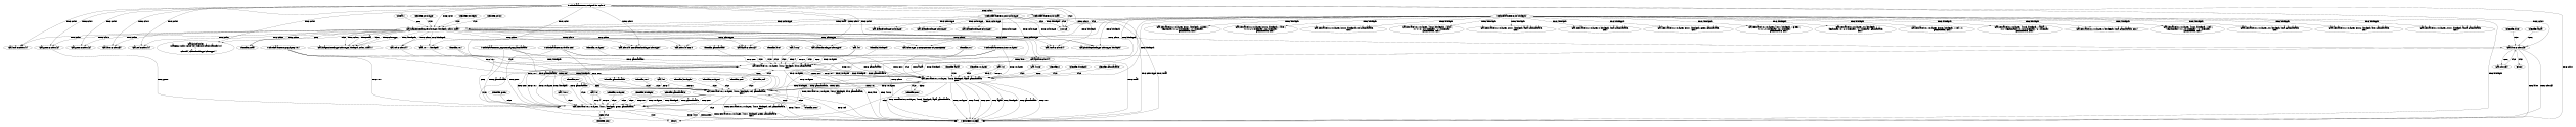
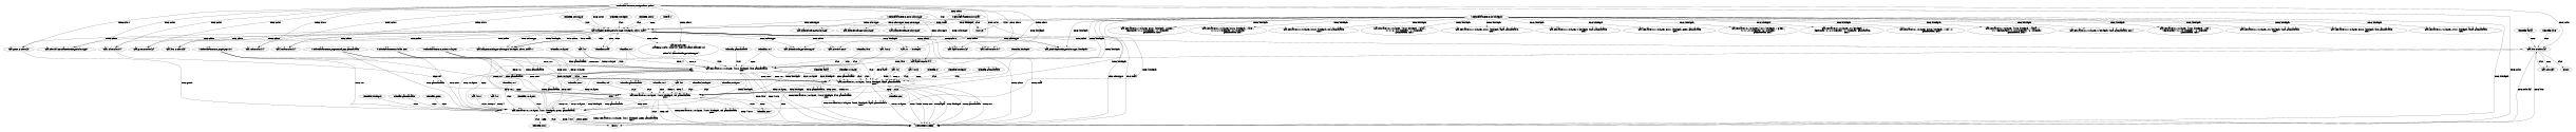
  digraph {
    n1 [label="(Call,blue = colors[3])"]
    n2 [label="(Call,set_value(row, rowbytes, 4*x+2, bit_depth, blue, gamma_table,\n                     conv))"]
    n3 [label="(MethodReturn,RET)"]
    n4 [label="(Call,colors[3])"]
    n5 [label="(Block,)"]
    n6 [label="(Call,set_value(row, rowbytes, 4*x+3, bit_depth, alpha, gamma_table,\n                     conv))"]
    n7 [label="(Identifier,conv)"]
    n8 [label="(Block,)"]
    n9 [label="(Call,image_size_of_type(color_type, bit_depth, colors, small))"]
    n10 [label="(Call,green = colors[2])"]
    n11 [label="(Identifier,small)"]
    n12 [label="(Call,fprintf(stderr,\n \"makepng: --color: count(%u) does not match channels(%u)\n\",\n\n          colors[0], channels_of_type(color_type)))"]
    n13 [label="(Call,alpha = colors[2])"]
    n14 [label="(Call,red = colors[1])"]
    n15 [label="(Call,pixel_depth_of_type(color_type, bit_depth))"]
    n16 [label="(Call,alpha = colors[4])"]
    n17 [label="(Call,channels_of_type(color_type))"]
    n18 [label="(Call,image_size_of_type(color_type, bit_depth, colors, small)-1)"]
    n19 [label="(Call,luma = colors[1])"]
    n20 [label="(Call,green = colors[2])"]
    n21 [label="(Call,blue = colors[3])"]
-   n22 [label="(Call,color_type & PNG_COLOR_MASK_PALETTE)"]
    n23 [label="(Call,colors[0] == channels_of_type(color_type))"]
    n24 [label="(Call,colors[0] == 0)"]
    n25 [label="(Call,1U << bit_depth)"]
    n26 [label="(Call,red = colors[1])"]
    n27 [label="(Call,luma = colors[1])"]
    n28 [label="(Call,set_value(row, rowbytes, 4*x+1, bit_depth, green, gamma_table,\n                     conv))"]
    n29 [label="(Call,set_value(row, rowbytes, 4*x+0, bit_depth, red, gamma_table,\n                     conv))"]
    n30 [label="(MethodParameterIn,const color_type)"]
    n31 [label="(Call,channels_of_type(color_type))"]
    n32 [label="(Call,channels_of_type(color_type))"]
    n33 [label="(Call,channels_of_type(color_type))"]
    1000129
    n35 [label="(MethodParameterIn,int bit_depth)"]
    n36 [label="(Call,set_value(row, rowbytes, 3*x+1, bit_depth, /* green */\n (depth_max * x * 2 + size_max) / (2 * size_max),\n                  gamma_table, conv))"]
    n37 [label="(Call,set_value(row, rowbytes, 3*x+2, bit_depth, /* blue */\n (Y * x * 2 + size_max) / (2 * size_max),\n                  gamma_table, conv))"]
    n38 [label="(Call,set_value(row, rowbytes, 3*x+0, bit_depth, red, gamma_table,\n                     conv))"]
    n39 [label="(Call,set_value(row, rowbytes, 4*x+2, bit_depth, /* blue */\n                  Y - (Y * x * 2 + size_max) / (2 * size_max),\n                  gamma_table, conv))"]
    n40 [label="(Call,set_value(row, rowbytes, 2*x+1, bit_depth, alpha, gamma_table,\n                  conv))"]
    n41 [label="(Call,set_value(row, rowbytes, x, bit_depth, luma, gamma_table,\n                     conv))"]
    n42 [label="(Call,set_value(row, rowbytes, 3*x+1, bit_depth, green, gamma_table,\n                     conv))"]
    n43 [label="(Call,set_value(row, rowbytes, 4*x+1, bit_depth, /* green */\n (Y * x * 2 + size_max) / (2 * size_max),\n                  gamma_table, conv))"]
    n44 [label="(Call,set_value(row, rowbytes, 2*x, bit_depth,\n (depth_max * x * 2 + size_max) / (2 * size_max), gamma_table,\n                  conv))"]
    n45 [label="(Call,set_value(row, rowbytes, 3*x+0, bit_depth, /* red */ Y,\n                     gamma_table, conv))"]
    n46 [label="(Call,set_value(row, rowbytes, 4*x+3, bit_depth, /* alpha */\n                  Y + ((depth_max-Y) * x * 2 + size_max) / (2 * size_max),\n                  gamma_table, conv))"]
    n47 [label="(Call,set_value(row, rowbytes, x, bit_depth, luma, gamma_table, conv))"]
    n48 [label="(Call,set_value(row, rowbytes, 4*x+0, bit_depth, /* red */\n ((depth_max-Y) * x * 2 + size_max) / (2 * size_max),\n                  gamma_table, conv))"]
    n49 [label="(Call,set_value(row, rowbytes, 2*x, bit_depth, luma, gamma_table,\n                     conv))"]
    n50 [label="(Call,set_value(row, rowbytes, 3*x+2, bit_depth, blue, gamma_table,\n                     conv))"]
    n51 [label="(Call,set_value(row, rowbytes, 2*x+1, bit_depth, alpha, gamma_table,\n                     conv))"]
    n52 [label="(Identifier,conv)"]
    n53 [label="(Identifier,conv)"]
    n54 [label="(Identifier,conv)"]
    n55 [label="(MethodParameterIn,unsigned int *colors)"]
    n56 [label="(MethodParameterIn,int small)"]
    n57 [label="(Identifier,rowbytes)"]
    n58 [label="(Call,4*x)"]
    n59 [label="(Identifier,alpha)"]
    n60 [label="(Identifier,rowbytes)"]
    n61 [label="(Call,4*x)"]
    n62 [label="(Identifier,red)"]
    n63 [label="(Identifier,rowbytes)"]
    n64 [label="(Identifier,bit_depth)"]
    n65 [label="(Call,4*x+3)"]
    n66 [label="(Identifier,gamma_table)"]
    n67 [label="(Identifier,row)"]
    n68 [label="(Identifier,bit_depth)"]
    n69 [label="(Identifier,rowbytes)"]
    n70 [label="(Identifier,colors)"]
    n71 [label="(Literal,1)"]
    n72 [label="(Identifier,bit_depth)"]
    n73 [label="(Identifier,row)"]
    n74 [label="(Identifier,row)"]
    n75 [label="(Identifier,x)"]
    n76 [label="(Identifier,blue)"]
    n77 [label="(MethodParameterIn,size_t rowbytes)"]
    n78 [label="(Call,4*x)"]
    n79 [label="(Identifier,row)"]
    n80 [label="(Identifier,gamma_table)"]
    n81 [label="(MethodParameterIn,png_const_bytep gamma_table)"]
    n82 [label="(MethodParameterIn,png_bytep row)"]
    n83 [label="(Identifier,color_type)"]
    n84 [label="(Identifier,blue)"]
    n85 [label="(Identifier,gamma_table)"]
    n86 [label="(Identifier,green)"]
    n87 [label="(Identifier,alpha)"]
    n88 [label="(Call,4*x+1)"]
    n89 [label="(MethodParameterIn,double conv)"]
    n90 [label="(Identifier,bit_depth)"]
    n91 [label="(Identifier,gamma_table)"]
    n92 [label="(Identifier,bit_depth)"]
    n93 [label="(Call,4*x+2)"]
    n94 [label="(Call,4*x)"]
    n1 -> n2 [label="DDG: blue"]
    n1 -> n3 [label="DDG: blue"]
    n1 -> n3 [label="DDG: colors[3]"]
    n1 -> n4 [label="CFG: "]
    n1 -> n5 [label="AST: "]
    n2 -> n3 [label="DDG: set_value(row, rowbytes, 4*x+2, bit_depth, blue, gamma_table,\n                     conv)"]
    n2 -> n3 [label="DDG: blue"]
    n2 -> n3 [label="DDG: 4*x+2"]
    n2 -> n6 [label="DDG: row"]
    n2 -> n6 [label="DDG: rowbytes"]
    n2 -> n6 [label="DDG: bit_depth"]
    n2 -> n6 [label="DDG: gamma_table"]
    n2 -> n6 [label="DDG: conv"]
    n2 -> n7 [label="CFG: "]
    n2 -> n8 [label="AST: "]
    n4 -> n1 [label="AST: "]
    n6 -> n3 [label="DDG: set_value(row, rowbytes, 4*x+3, bit_depth, alpha, gamma_table,\n                     conv)"]
    n6 -> n3 [label="DDG: rowbytes"]
    n6 -> n3 [label="DDG: 4*x+3"]
    n6 -> n3 [label="DDG: conv"]
    n6 -> n3 [label="DDG: alpha"]
    n6 -> n3 [label="DDG: bit_depth"]
    n6 -> n3 [label="DDG: gamma_table"]
    n6 -> n3 [label="DDG: row"]
    n6 -> n8 [label="AST: "]
    n6 -> n29 [label="DDG: row"]
    n6 -> n29 [label="DDG: rowbytes"]
    n6 -> n29 [label="DDG: bit_depth"]
    n6 -> n29 [label="DDG: gamma_table"]
    n6 -> n29 [label="DDG: conv"]
    n6 -> n52 [label="CFG: "]
    n7 -> n2 [label="AST: "]
    n9 -> n1 [label="DDG: colors"]
    n9 -> n3 [label="DDG: colors"]
    n9 -> n3 [label="DDG: small"]
    n9 -> n10 [label="DDG: colors"]
    n9 -> n11 [label="CFG: "]
    n9 -> n12 [label="DDG: colors"]
    n9 -> n13 [label="DDG: colors"]
    n9 -> n14 [label="DDG: colors"]
    n9 -> n15 [label="DDG: color_type"]
    n9 -> n16 [label="DDG: colors"]
    n9 -> n17 [label="DDG: color_type"]
    n9 -> n18 [label="AST: "]
    n9 -> n18 [label="DDG: color_type"]
    n9 -> n18 [label="DDG: bit_depth"]
    n9 -> n18 [label="DDG: colors"]
    n9 -> n18 [label="DDG: small"]
    n9 -> n19 [label="DDG: colors"]
    n9 -> n20 [label="DDG: colors"]
    n9 -> n21 [label="DDG: colors"]
-   n9 -> n22 [label="DDG: color_type"]
    n9 -> n23 [label="DDG: colors"]
    n9 -> n24 [label="DDG: colors"]
    n9 -> n25 [label="DDG: bit_depth"]
    n9 -> n26 [label="DDG: colors"]
    n9 -> n27 [label="DDG: colors"]
    n10 -> n28 [label="DDG: green"]
    n11 -> n9 [label="AST: "]
    n16 -> n6 [label="DDG: alpha"]
    n25 -> n29 [label="DDG: bit_depth"]
    n26 -> n29 [label="DDG: red"]
    n28 -> n2 [label="DDG: row"]
    n28 -> n2 [label="DDG: rowbytes"]
    n28 -> n2 [label="DDG: bit_depth"]
    n28 -> n2 [label="DDG: gamma_table"]
    n28 -> n2 [label="DDG: conv"]
    n28 -> n3 [label="DDG: 4*x+1"]
    n28 -> n3 [label="DDG: green"]
    n28 -> n3 [label="DDG: set_value(row, rowbytes, 4*x+1, bit_depth, green, gamma_table,\n                     conv)"]
    n28 -> n8 [label="AST: "]
    n28 -> n54 [label="CFG: "]
    n29 -> n3 [label="DDG: set_value(row, rowbytes, 4*x+0, bit_depth, red, gamma_table,\n                     conv)"]
    n29 -> n3 [label="DDG: 4*x+0"]
    n29 -> n3 [label="DDG: red"]
    n29 -> n8 [label="AST: "]
    n29 -> n28 [label="DDG: row"]
    n29 -> n28 [label="DDG: rowbytes"]
    n29 -> n28 [label="DDG: bit_depth"]
    n29 -> n28 [label="DDG: gamma_table"]
    n29 -> n28 [label="DDG: conv"]
    n29 -> n53 [label="CFG: "]
-   n30 -> n3 [label="DDG: color_type"]
+   n30 -> n3 [label="CFG: color_type"]
    n30 -> n9 [label="DDG: color_type"]
    n30 -> n15 [label="DDG: color_type"]
    n30 -> n17 [label="DDG: color_type"]
-   n30 -> n22 [label="DDG: color_type"]
    n30 -> n31 [label="DDG: color_type"]
    n30 -> n32 [label="DDG: color_type"]
    n30 -> n33 [label="DDG: color_type"]
-   n30 -> 1000129 [label="AST: "]
    n35 -> n2 [label="DDG: bit_depth"]
    n35 -> n3 [label="DDG: bit_depth"]
    n35 -> n6 [label="DDG: bit_depth"]
    n35 -> n9 [label="DDG: bit_depth"]
    n35 -> n15 [label="DDG: bit_depth"]
    n35 -> n25 [label="DDG: bit_depth"]
    n35 -> n28 [label="DDG: bit_depth"]
    n35 -> n29 [label="DDG: bit_depth"]
    n35 -> 1000129 [label="AST: "]
    n35 -> n36 [label="DDG: bit_depth"]
    n35 -> n37 [label="DDG: bit_depth"]
    n35 -> n38 [label="DDG: bit_depth"]
    n35 -> n39 [label="DDG: bit_depth"]
    n35 -> n40 [label="DDG: bit_depth"]
    n35 -> n41 [label="DDG: bit_depth"]
    n35 -> n42 [label="DDG: bit_depth"]
    n35 -> n43 [label="DDG: bit_depth"]
    n35 -> n44 [label="DDG: bit_depth"]
    n35 -> n45 [label="DDG: bit_depth"]
    n35 -> n46 [label="DDG: bit_depth"]
    n35 -> n47 [label="DDG: bit_depth"]
    n35 -> n48 [label="DDG: bit_depth"]
    n35 -> n49 [label="DDG: bit_depth"]
    n35 -> n50 [label="DDG: bit_depth"]
    n35 -> n51 [label="DDG: bit_depth"]
    n52 -> n6 [label="AST: "]
    n53 -> n29 [label="AST: "]
    n54 -> n28 [label="AST: "]
    n55 -> n1 [label="DDG: colors"]
    n55 -> n3 [label="DDG: colors"]
    n55 -> n9 [label="DDG: colors"]
    n55 -> n10 [label="DDG: colors"]
    n55 -> n12 [label="DDG: colors"]
    n55 -> n13 [label="DDG: colors"]
    n55 -> n14 [label="DDG: colors"]
    n55 -> n19 [label="DDG: colors"]
    n55 -> n20 [label="DDG: colors"]
    n55 -> n21 [label="DDG: colors"]
    n55 -> n23 [label="DDG: colors"]
    n55 -> n24 [label="DDG: colors"]
    n55 -> n26 [label="DDG: colors"]
    n55 -> n27 [label="DDG: colors"]
    n55 -> 1000129 [label="AST: "]
    n55 -> n56 [label="DDG: colors"]
    n56 -> n3 [label="DDG: small"]
    n56 -> n9 [label="DDG: small"]
    n56 -> 1000129 [label="AST: "]
    n57 -> n29 [label="AST: "]
    n58 -> n2 [label="DDG: 4"]
    n58 -> n2 [label="DDG: x"]
    n59 -> n6 [label="AST: "]
    n60 -> n6 [label="AST: "]
    n61 -> n6 [label="DDG: 4"]
    n61 -> n6 [label="DDG: x"]
    n62 -> n29 [label="AST: "]
    n63 -> n28 [label="AST: "]
    n64 -> n2 [label="AST: "]
    n65 -> n6 [label="AST: "]
    n66 -> n29 [label="AST: "]
    n67 -> n2 [label="AST: "]
    n67 -> n28 [label="CFG: "]
    n68 -> n9 [label="AST: "]
    n69 -> n2 [label="AST: "]
    n70 -> n9 [label="AST: "]
    n71 -> n9 [label="CFG: "]
    n72 -> n28 [label="AST: "]
    n73 -> n2 [label="CFG: "]
    n73 -> n6 [label="AST: "]
    n74 -> n29 [label="AST: "]
    n75 -> n6 [label="CFG: "]
    n76 -> n1 [label="AST: "]
    n77 -> n2 [label="DDG: rowbytes"]
    n77 -> n6 [label="DDG: rowbytes"]
    n77 -> n28 [label="DDG: rowbytes"]
    n77 -> n29 [label="DDG: rowbytes"]
    n78 -> n29 [label="DDG: 4"]
    n78 -> n29 [label="DDG: x"]
    n79 -> n28 [label="AST: "]
    n79 -> n29 [label="CFG: "]
    n80 -> n2 [label="AST: "]
    n81 -> n2 [label="DDG: gamma_table"]
    n81 -> n6 [label="DDG: gamma_table"]
    n81 -> n28 [label="DDG: gamma_table"]
    n81 -> n29 [label="DDG: gamma_table"]
    n82 -> n2 [label="DDG: row"]
    n82 -> n6 [label="DDG: row"]
    n82 -> n28 [label="DDG: row"]
    n82 -> n29 [label="DDG: row"]
    n83 -> n9 [label="AST: "]
    n84 -> n2 [label="AST: "]
    n85 -> n28 [label="AST: "]
    n86 -> n28 [label="AST: "]
    n87 -> n1 [label="CFG: "]
    n88 -> n28 [label="AST: "]
    n89 -> n2 [label="DDG: conv"]
    n89 -> n6 [label="DDG: conv"]
    n89 -> n28 [label="DDG: conv"]
    n89 -> n29 [label="DDG: conv"]
    n90 -> n6 [label="AST: "]
    n91 -> n6 [label="AST: "]
    n92 -> n29 [label="AST: "]
    n93 -> n2 [label="AST: "]
    n94 -> n28 [label="DDG: 4"]
    n94 -> n28 [label="DDG: x"]
  }
